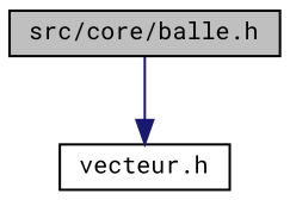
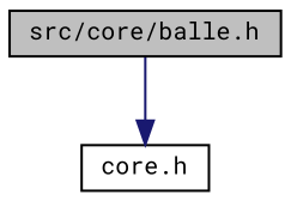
  digraph {
    fontname="Roboto Mono"
    node [color=black fontname="Roboto Mono" fontsize=10 shape=record style=filled]
    n1 [fillcolor=grey75 fontcolor=black height=0.2 label="src/core/balle.h" width=0.4]
-   n2 [fillcolor=white height=0.2 label="vecteur.h" width=0.4]
+   n2 [fillcolor=white height=0.2 label="core.h" width=0.4]
    n1 -> n2 [color=midnightblue fontname="Roboto Mono" fontsize=10 labelfontname=Helvetica labelfontsize=10 style=solid]
  }
